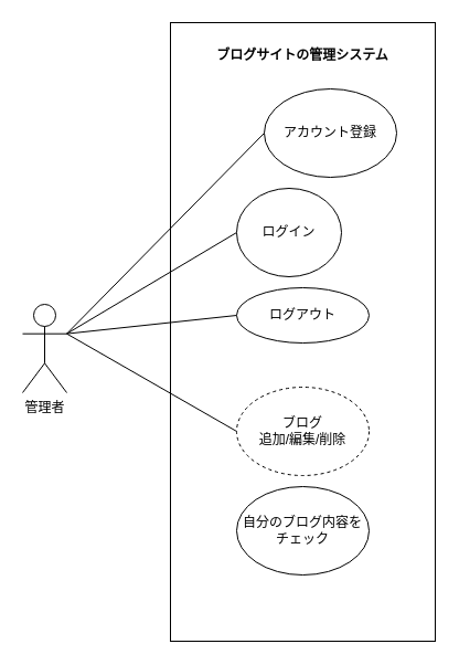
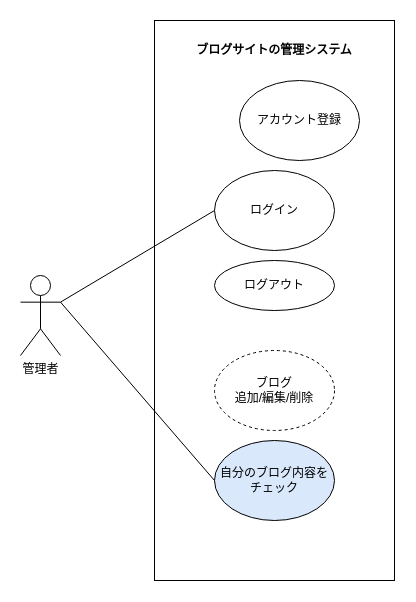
  <mxCell id="0" />
  <mxCell id="1" parent="0" />
  <mxCell id="2" value="" style="rounded=0;whiteSpace=wrap;html=1;" parent="1" vertex="1"><mxGeometry x="154" y="20" width="240" height="560" as="geometry" /></mxCell>
  <mxCell id="3" value="管理者" style="shape=umlActor;verticalLabelPosition=bottom;verticalAlign=top;html=1;" parent="1" vertex="1"><mxGeometry x="20" y="275" width="40" height="80" as="geometry" /></mxCell>
  <mxCell id="4" value="アカウント登録" style="ellipse;whiteSpace=wrap;html=1;" parent="1" vertex="1"><mxGeometry x="239" y="80" width="120" height="80" as="geometry" /></mxCell>
- <mxCell id="5" value="" style="endArrow=none;html=1;rounded=0;exitX=1;exitY=0.333;exitDx=0;exitDy=0;exitPerimeter=0;entryX=0;entryY=0.5;entryDx=0;entryDy=0;" parent="1" source="3" target="4" edge="1"><mxGeometry width="50" height="50" relative="1" as="geometry"><mxPoint x="250" y="205" as="sourcePoint" /><mxPoint x="300" y="155" as="targetPoint" /></mxGeometry></mxCell>
  <mxCell id="6" value="" style="endArrow=none;html=1;rounded=0;exitX=1;exitY=0.333;exitDx=0;exitDy=0;exitPerimeter=0;entryX=0;entryY=0.5;entryDx=0;entryDy=0;" parent="1" source="3" target="7" edge="1"><mxGeometry width="50" height="50" relative="1" as="geometry"><mxPoint x="250" y="205" as="sourcePoint" /><mxPoint x="300" y="155" as="targetPoint" /></mxGeometry></mxCell>
- <mxCell id="7" value="ログイン" style="ellipse;whiteSpace=wrap;html=1;" parent="1" vertex="1"><mxGeometry x="214" y="170" width="95" height="80" as="geometry" /></mxCell>
- <mxCell id="8" value="" style="endArrow=none;html=1;rounded=0;exitX=1;exitY=0.333;exitDx=0;exitDy=0;exitPerimeter=0;entryX=0;entryY=0.5;entryDx=0;entryDy=0;" parent="1" source="3" target="9" edge="1"><mxGeometry width="50" height="50" relative="1" as="geometry"><mxPoint x="250" y="405" as="sourcePoint" /><mxPoint x="300" y="355" as="targetPoint" /></mxGeometry></mxCell>
+ <mxCell id="7" value="ログイン" style="ellipse;whiteSpace=wrap;html=1;" parent="1" vertex="1"><mxGeometry x="214" y="170" width="120" height="80" as="geometry" /></mxCell>
  <mxCell id="9" value="ログアウト" style="ellipse;whiteSpace=wrap;html=1;" parent="1" vertex="1"><mxGeometry x="214" y="260" width="120" height="50" as="geometry" /></mxCell>
- <mxCell id="10" value="" style="endArrow=none;html=1;rounded=0;exitX=1;exitY=0.333;exitDx=0;exitDy=0;exitPerimeter=0;entryX=0;entryY=0.5;entryDx=0;entryDy=0;" parent="1" source="3" target="11" edge="1"><mxGeometry width="50" height="50" relative="1" as="geometry"><mxPoint x="250" y="405" as="sourcePoint" /><mxPoint x="300" y="355" as="targetPoint" /></mxGeometry></mxCell>
  <mxCell id="11" value="ブログ&lt;div&gt;追加/編集/削除&lt;/div&gt;" style="ellipse;whiteSpace=wrap;html=1;dashed=1;" parent="1" vertex="1"><mxGeometry x="214" y="350" width="120" height="80" as="geometry" /></mxCell>
- <mxCell id="12" value="自分のブログ内容をチェック" style="ellipse;whiteSpace=wrap;html=1;" parent="1" vertex="1"><mxGeometry x="214" y="440" width="120" height="80" as="geometry" /></mxCell>
+ <mxCell id="12" value="自分のブログ内容をチェック" style="ellipse;whiteSpace=wrap;html=1;fillColor=#dae8fc;" parent="1" vertex="1"><mxGeometry x="214" y="440" width="120" height="80" as="geometry" /></mxCell>
+ <mxCell id="13" value="" style="endArrow=none;html=1;rounded=0;exitX=1;exitY=0.333;exitDx=0;exitDy=0;exitPerimeter=0;entryX=0;entryY=0.5;entryDx=0;entryDy=0;" parent="1" source="3" target="12" edge="1"><mxGeometry width="50" height="50" relative="1" as="geometry"><mxPoint x="250" y="405" as="sourcePoint" /><mxPoint x="300" y="355" as="targetPoint" /></mxGeometry></mxCell>
  <mxCell id="14" value="&lt;b&gt;ブログサイトの管理システム&lt;/b&gt;" style="text;html=1;align=center;verticalAlign=middle;whiteSpace=wrap;rounded=0;" parent="1" vertex="1"><mxGeometry x="184" y="35" width="180" height="30" as="geometry" /></mxCell>
